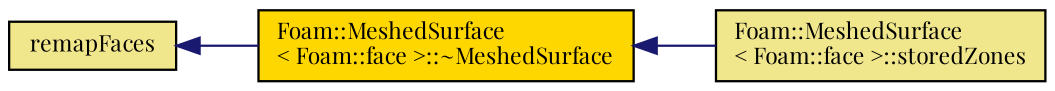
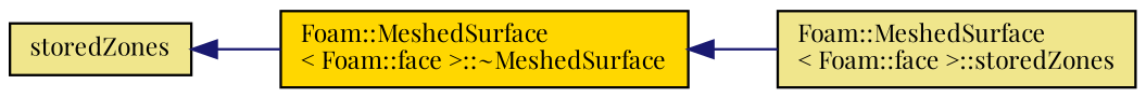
  digraph {
    fontname="Playfair Display"
    rankdir=LR
    node [color=black fillcolor=khaki fontname="Playfair Display" fontsize=10 shape=record style=filled]
    edge [color=midnightblue dir=back fontname="Playfair Display" fontsize=10 labelfontname=FreeSans labelfontsize=10 style=solid]
-   n1 [fontcolor=black height=0.2 label=remapFaces width=0.4]
+   n1 [fontcolor=black height=0.2 label=storedZones width=0.4]
    n2 [fillcolor=gold height=0.2 label="Foam::MeshedSurface\l\< Foam::face \>::~MeshedSurface" width=0.4]
    n3 [height=0.2 label="Foam::MeshedSurface\l\< Foam::face \>::storedZones" width=0.4]
    n1 -> n2
    n2 -> n3
  }
